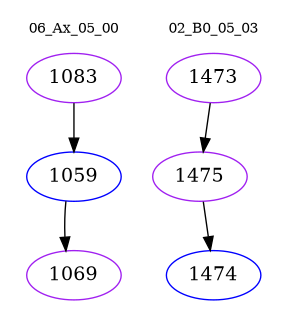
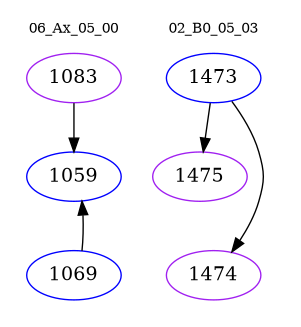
  digraph {
    node [color=blue]
    edge [color=black]
    n1 [label=1059]
-   n2 [color=purple label=1069]
+   n2 [label=1069]
    n3 [color=purple label=1083]
-   n4 [color=purple label=1473]
+   n4 [label=1473]
    n5 [color=purple label=1475]
-   n6 [label=1474]
+   n6 [color=purple label=1474]
    subgraph cluster_1 {
      color=white
      fontsize=10
      label="06_Ax_05_00"
      n1
      n2
      n3
    }
    subgraph cluster_2 {
      color=white
      fontsize=10
      label="02_B0_05_03"
      n4
      n5
      n6
    }
-   n1 -> n2
+   n2 -> n1
    n3 -> n1
    n4 -> n5
-   n5 -> n6
+   n4 -> n6
  }
